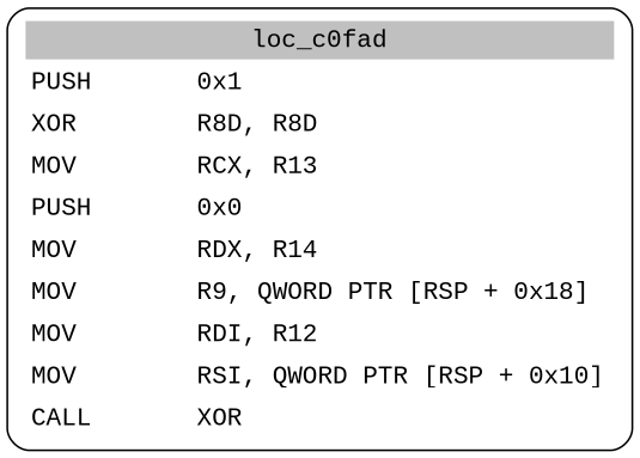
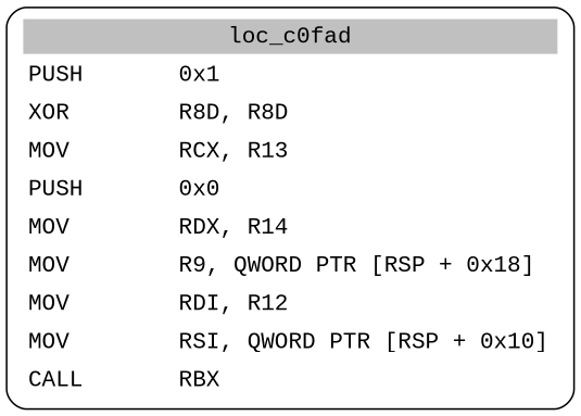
  digraph {
-   n1 [fontname="Courier New" label=<<table border="0" cellborder="0" cellpadding="3"><tr><td align="center" colspan="2" bgcolor="grey">loc_c0fad</td></tr><tr><td align="left">PUSH       0x1</td></tr><tr><td align="left">XOR        R8D, R8D</td></tr><tr><td align="left">MOV        RCX, R13</td></tr><tr><td align="left">PUSH       0x0</td></tr><tr><td align="left">MOV        RDX, R14</td></tr><tr><td align="left">MOV        R9, QWORD PTR [RSP + 0x18]</td></tr><tr><td align="left">MOV        RDI, R12</td></tr><tr><td align="left">MOV        RSI, QWORD PTR [RSP + 0x10]</td></tr><tr><td align="left">CALL       XOR</td></tr></table>> shape=Mrecord]
+   n1 [fontname="Courier New" label=<<table border="0" cellborder="0" cellpadding="3"><tr><td align="center" colspan="2" bgcolor="grey">loc_c0fad</td></tr><tr><td align="left">PUSH       0x1</td></tr><tr><td align="left">XOR        R8D, R8D</td></tr><tr><td align="left">MOV        RCX, R13</td></tr><tr><td align="left">PUSH       0x0</td></tr><tr><td align="left">MOV        RDX, R14</td></tr><tr><td align="left">MOV        R9, QWORD PTR [RSP + 0x18]</td></tr><tr><td align="left">MOV        RDI, R12</td></tr><tr><td align="left">MOV        RSI, QWORD PTR [RSP + 0x10]</td></tr><tr><td align="left">CALL       RBX</td></tr></table>> shape=Mrecord]
  }
